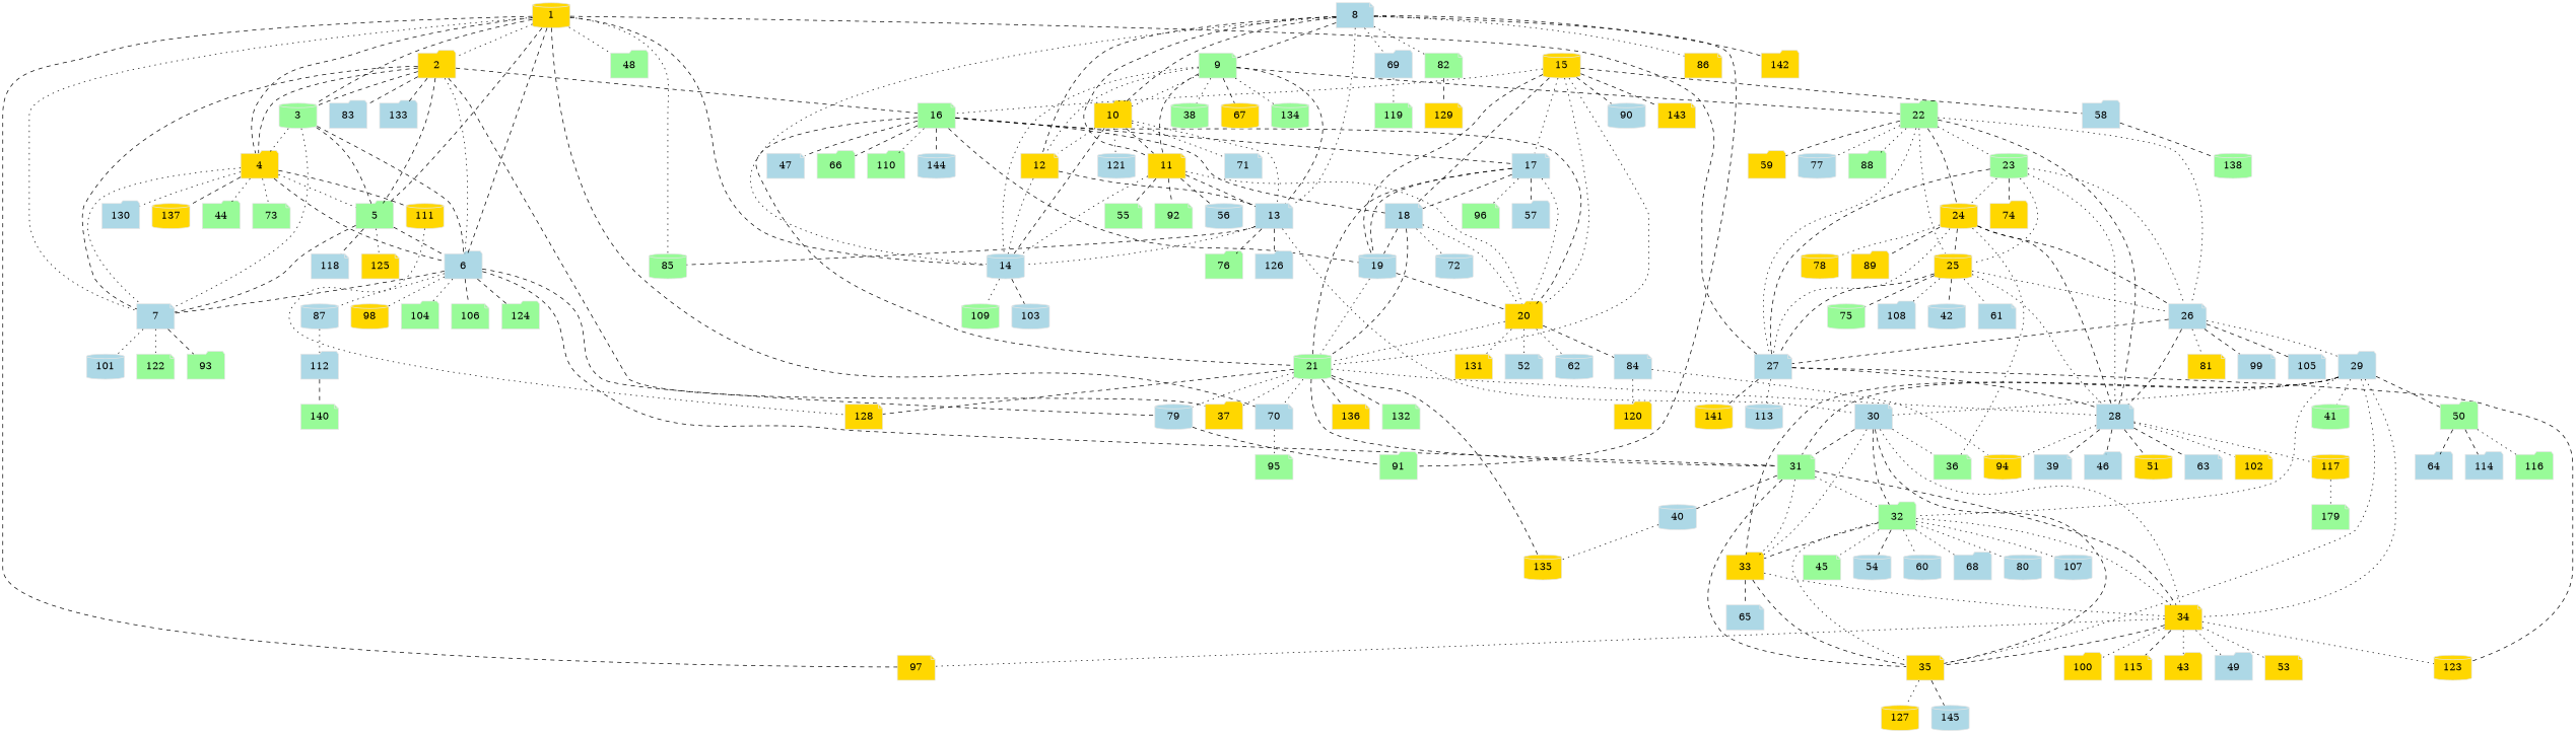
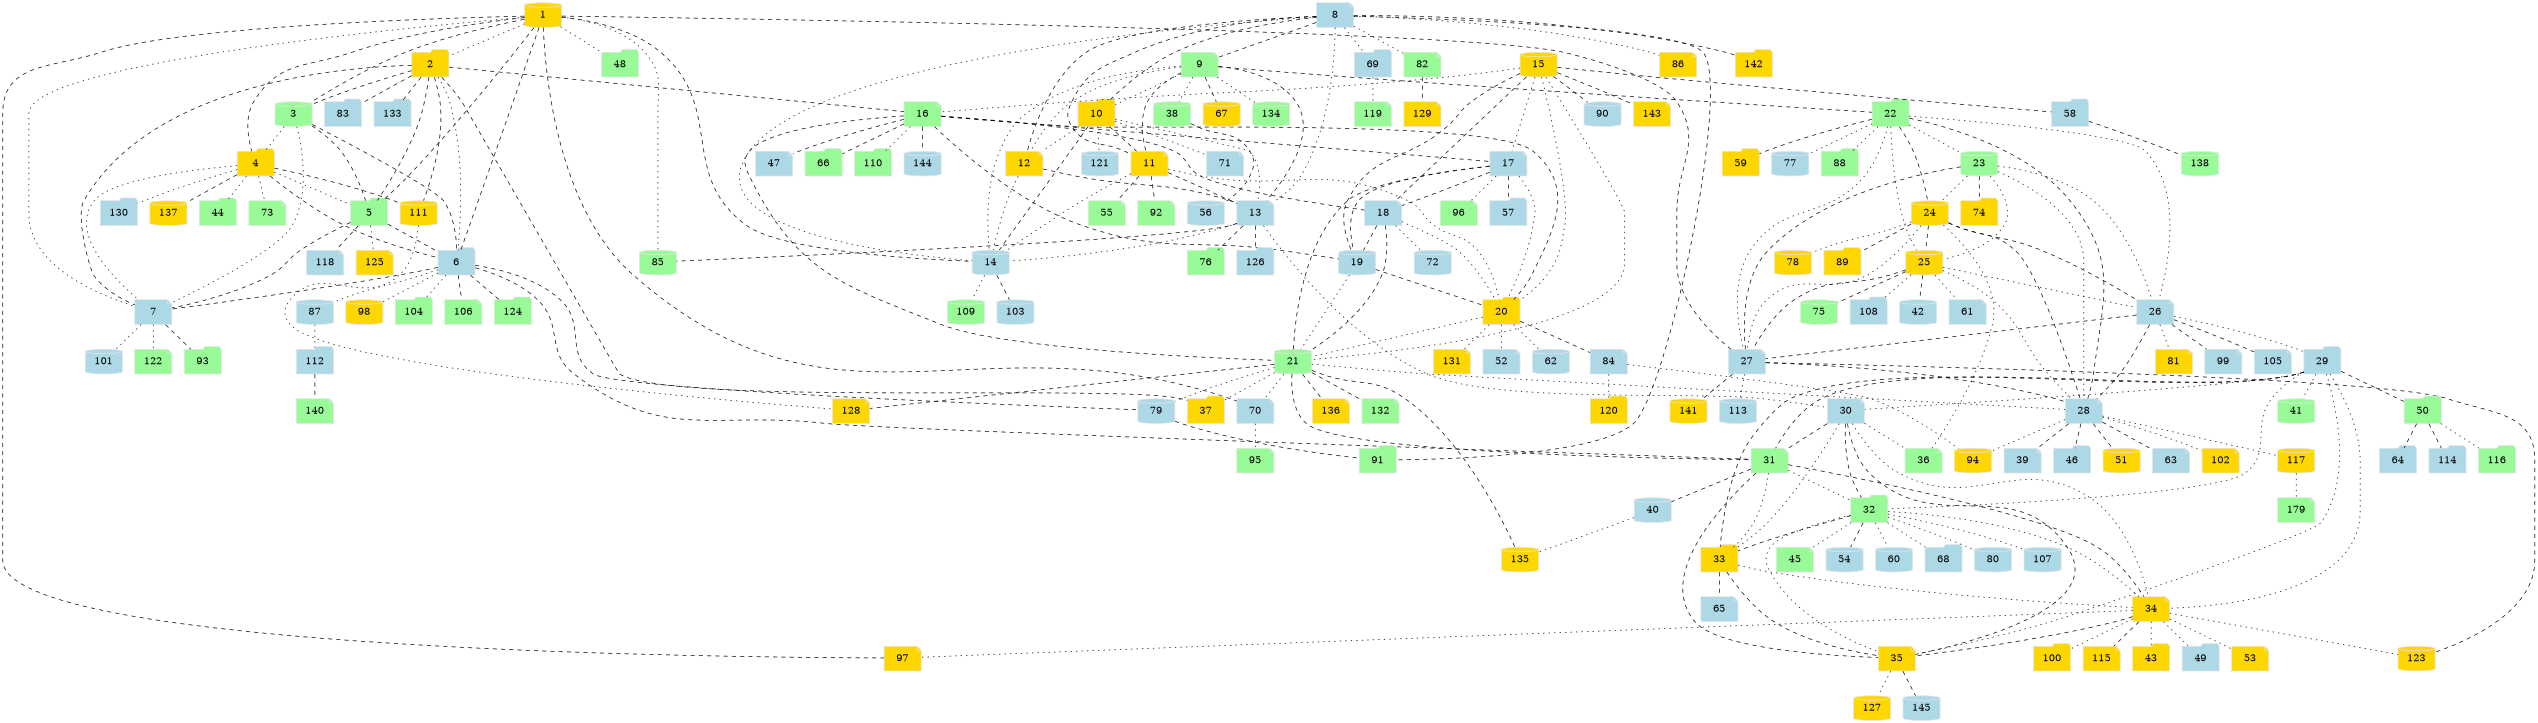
  graph {
    node [color=gray90 fillcolor=lightblue shape=note style=filled]
    edge [style=dashed]
    1 [fillcolor=gold shape=cylinder]
    2 [fillcolor=gold shape=folder]
    3 [fillcolor=palegreen shape=cylinder]
    4 [fillcolor=gold shape=folder]
    5 [fillcolor=palegreen shape=folder]
    6 [shape=folder]
    7
    14 [shape=cylinder]
    27
    48 [fillcolor=palegreen shape=folder]
    70
    85 [fillcolor=palegreen shape=cylinder]
    97 [fillcolor=gold]
    16 [fillcolor=palegreen]
    37 [fillcolor=gold shape=folder]
    83 [shape=folder]
    133 [shape=folder]
    44 [fillcolor=palegreen shape=folder]
    73 [fillcolor=palegreen]
    111 [fillcolor=gold shape=cylinder]
    130 [shape=folder]
    137 [fillcolor=gold shape=cylinder]
    118
    125 [fillcolor=gold]
    31 [fillcolor=palegreen]
    79 [shape=cylinder]
    87 [shape=cylinder]
    98 [fillcolor=gold shape=cylinder]
    104 [fillcolor=palegreen shape=folder]
    106 [fillcolor=palegreen]
    124 [fillcolor=palegreen shape=folder]
    93 [fillcolor=palegreen shape=folder]
    101 [shape=cylinder]
    122 [fillcolor=palegreen]
    103 [shape=cylinder]
    109 [fillcolor=palegreen shape=cylinder]
    28
    113 [shape=cylinder]
    123 [fillcolor=gold shape=cylinder]
    141 [fillcolor=gold shape=cylinder]
    95 [fillcolor=palegreen]
    20 [fillcolor=gold shape=folder]
    17
    18
    19 [shape=cylinder]
    21 [fillcolor=palegreen shape=cylinder]
    47
    66 [fillcolor=palegreen shape=folder]
    110 [fillcolor=palegreen shape=folder]
    144 [shape=cylinder]
    128 [fillcolor=gold]
    32 [fillcolor=palegreen shape=folder]
    33 [fillcolor=gold shape=folder]
    34 [fillcolor=gold]
    35 [fillcolor=gold]
    40 [shape=cylinder]
    91 [fillcolor=palegreen shape=folder]
    112 [shape=folder]
    8
    9 [fillcolor=palegreen]
    10 [fillcolor=gold shape=folder]
    11 [fillcolor=gold]
    12 [fillcolor=gold]
    13
    69 [shape=folder]
    82 [fillcolor=palegreen]
    86 [fillcolor=gold]
    142 [fillcolor=gold shape=folder]
    22 [fillcolor=palegreen shape=folder]
    38 [fillcolor=palegreen shape=cylinder]
    67 [fillcolor=gold shape=cylinder]
    134 [fillcolor=palegreen shape=cylinder]
    71
    121 [shape=cylinder]
    55 [fillcolor=palegreen]
    56 [shape=cylinder]
    92 [fillcolor=palegreen]
    30
    76 [fillcolor=palegreen shape=folder]
    126 [shape=folder]
    119 [fillcolor=palegreen]
    129 [fillcolor=gold]
    23 [fillcolor=palegreen shape=cylinder]
    24 [fillcolor=gold shape=cylinder]
    25 [fillcolor=gold shape=cylinder]
    26
    59 [fillcolor=gold shape=folder]
    77 [shape=cylinder]
    88 [fillcolor=palegreen shape=folder]
    52
    62 [shape=cylinder]
    84
    131 [fillcolor=gold]
    36 [fillcolor=palegreen]
    15 [fillcolor=gold shape=cylinder]
    58 [shape=folder]
    90 [shape=cylinder]
    143 [fillcolor=gold]
    57 [shape=folder]
    96 [fillcolor=palegreen]
    72 [shape=cylinder]
    132 [fillcolor=palegreen]
    135 [fillcolor=gold shape=cylinder]
    136 [fillcolor=gold]
    138 [fillcolor=palegreen shape=cylinder]
    94 [fillcolor=gold shape=cylinder]
    120 [fillcolor=gold shape=folder]
    39
    46 [shape=folder]
    51 [fillcolor=gold shape=cylinder]
    63
    102 [fillcolor=gold]
    117 [fillcolor=gold shape=cylinder]
    74 [fillcolor=gold shape=folder]
    78 [fillcolor=gold shape=cylinder]
    89 [fillcolor=gold shape=folder]
    42 [shape=cylinder]
    61
    75 [fillcolor=palegreen shape=cylinder]
    108 [shape=folder]
    29 [shape=folder]
    81 [fillcolor=gold]
    99
    105
    41 [fillcolor=palegreen shape=cylinder]
    50 [fillcolor=palegreen shape=folder]
    n127 [fillcolor=palegreen label=179]
    45 [fillcolor=palegreen]
    54 [shape=cylinder]
    60 [shape=cylinder]
    68 [shape=folder]
    80 [shape=cylinder]
    107 [shape=cylinder]
    65
    43 [fillcolor=gold shape=folder]
    49 [shape=folder]
    53 [fillcolor=gold]
    100 [fillcolor=gold shape=folder]
    115 [fillcolor=gold]
    127 [fillcolor=gold shape=cylinder]
    145 [shape=cylinder]
    64 [shape=folder]
    114 [shape=folder]
    116 [fillcolor=palegreen shape=folder]
    140 [fillcolor=palegreen]
    1 -- 2 [style=dotted]
    1 -- 3
    1 -- 4
    1 -- 5
    1 -- 6
    1 -- 7 [style=dotted]
    1 -- 14
    1 -- 27
    1 -- 48 [style=dotted]
    1 -- 70
    1 -- 85 [style=dotted]
    1 -- 97
    2 -- 3
-   2 -- 4
+   2 -- 111
    2 -- 5
    2 -- 6 [style=dotted]
    2 -- 7
    2 -- 16
    2 -- 37
    2 -- 83
    2 -- 133
    3 -- 4 [style=dotted]
    3 -- 5
    3 -- 6
    3 -- 7 [style=dotted]
    4 -- 5 [style=dotted]
    4 -- 6
    4 -- 7 [style=dotted]
    4 -- 44 [style=dotted]
    4 -- 73 [style=dotted]
    4 -- 111
    4 -- 130 [style=dotted]
    4 -- 137
    5 -- 6
    5 -- 7
    5 -- 118
    5 -- 125 [style=dotted]
    6 -- 7
    6 -- 31
    6 -- 79
    6 -- 87 [style=dotted]
    6 -- 98 [style=dotted]
    6 -- 104 [style=dotted]
    6 -- 106
    6 -- 124
    7 -- 93
    7 -- 101 [style=dotted]
    7 -- 122 [style=dotted]
    14 -- 103
    14 -- 109 [style=dotted]
    27 -- 28
    27 -- 113 [style=dotted]
    27 -- 123
    27 -- 141
    70 -- 95 [style=dotted]
    16 -- 20
    16 -- 17
    16 -- 18
    16 -- 19
    16 -- 21
    16 -- 47
    16 -- 66
    16 -- 110 [style=dotted]
    16 -- 144
    111 -- 128 [style=dotted]
    31 -- 32 [style=dotted]
    31 -- 33 [style=dotted]
    31 -- 34
    31 -- 35
    31 -- 40
    79 -- 91
    87 -- 112 [style=dotted]
    28 -- 94 [style=dotted]
    28 -- 39
    28 -- 46
    28 -- 51
    28 -- 63
    28 -- 102 [style=dotted]
    28 -- 117 [style=dotted]
    20 -- 21 [style=dotted]
    20 -- 52 [style=dotted]
    20 -- 62 [style=dotted]
    20 -- 84
    20 -- 131 [style=dotted]
    17 -- 20 [style=dotted]
    17 -- 18
    17 -- 19
    17 -- 21
    17 -- 57
    17 -- 96 [style=dotted]
    18 -- 20 [style=dotted]
    18 -- 19
    18 -- 21
    18 -- 72 [style=dotted]
    19 -- 20
    19 -- 21 [style=dotted]
    21 -- 70 [style=dotted]
    21 -- 37 [style=dotted]
    21 -- 31
    21 -- 79 [style=dotted]
    21 -- 28 [style=dotted]
    21 -- 128
    21 -- 132
    21 -- 135
    21 -- 136
    32 -- 33
    32 -- 34 [style=dotted]
    32 -- 35 [style=dotted]
    32 -- 45 [style=dotted]
    32 -- 54
    32 -- 60 [style=dotted]
    32 -- 68 [style=dotted]
    32 -- 80 [style=dotted]
    32 -- 107 [style=dotted]
    33 -- 34 [style=dotted]
    33 -- 35
    33 -- 65
    34 -- 97 [style=dotted]
    34 -- 123 [style=dotted]
    34 -- 35
    34 -- 43 [style=dotted]
    34 -- 49 [style=dotted]
    34 -- 53 [style=dotted]
    34 -- 100 [style=dotted]
    34 -- 115
    35 -- 127 [style=dotted]
    35 -- 145
    40 -- 135 [style=dotted]
    112 -- 140
    8 -- 14 [style=dotted]
    8 -- 91
    8 -- 9
    8 -- 10
    8 -- 11
    8 -- 12
    8 -- 13 [style=dotted]
    8 -- 69 [style=dotted]
    8 -- 82 [style=dotted]
    8 -- 86 [style=dotted]
    8 -- 142
    9 -- 14 [style=dotted]
    9 -- 10 [style=dotted]
    9 -- 11
    9 -- 12 [style=dotted]
    9 -- 13
    9 -- 22
    9 -- 38 [style=dotted]
    9 -- 67
    9 -- 134 [style=dotted]
    10 -- 14
    10 -- 11
    10 -- 12 [style=dotted]
    10 -- 13 [style=dotted]
    10 -- 71 [style=dotted]
    10 -- 121 [style=dotted]
    11 -- 14 [style=dotted]
    11 -- 20 [style=dotted]
    11 -- 13
    11 -- 55
-   11 -- 56
+   38 -- 56
    11 -- 92
    12 -- 14 [style=dotted]
    12 -- 13
    13 -- 14 [style=dotted]
    13 -- 85
    13 -- 30 [style=dotted]
    13 -- 76
    13 -- 126
    69 -- 119 [style=dotted]
    82 -- 129
    22 -- 27 [style=dotted]
    22 -- 28
    22 -- 23 [style=dotted]
    22 -- 24
    22 -- 25 [style=dotted]
    22 -- 26 [style=dotted]
    22 -- 59
    22 -- 77 [style=dotted]
    22 -- 88 [style=dotted]
    30 -- 31
    30 -- 32
    30 -- 33 [style=dotted]
    30 -- 34 [style=dotted]
    30 -- 35
    30 -- 36 [style=dotted]
    23 -- 27
    23 -- 28 [style=dotted]
    23 -- 24 [style=dotted]
    23 -- 25 [style=dotted]
    23 -- 26 [style=dotted]
    23 -- 74
    24 -- 27 [style=dotted]
    24 -- 28
    24 -- 25
    24 -- 26
    24 -- 36 [style=dotted]
    24 -- 78 [style=dotted]
    24 -- 89
    25 -- 27
    25 -- 28 [style=dotted]
    25 -- 26 [style=dotted]
    25 -- 42
    25 -- 61 [style=dotted]
    25 -- 75
    25 -- 108 [style=dotted]
    26 -- 27
    26 -- 28
    26 -- 29 [style=dotted]
    26 -- 81 [style=dotted]
    26 -- 99
    26 -- 105
    84 -- 94 [style=dotted]
    84 -- 120 [style=dotted]
    15 -- 16 [style=dotted]
    15 -- 20 [style=dotted]
    15 -- 17 [style=dotted]
    15 -- 18
    15 -- 19
    15 -- 21 [style=dotted]
    15 -- 58
    15 -- 90
    15 -- 143
    58 -- 138
    117 -- n127 [style=dotted]
    29 -- 31
    29 -- 32 [style=dotted]
    29 -- 33
    29 -- 34 [style=dotted]
    29 -- 35 [style=dotted]
    29 -- 30 [style=dotted]
    29 -- 41 [style=dotted]
    29 -- 50
    50 -- 64
    50 -- 114
    50 -- 116 [style=dotted]
  }
